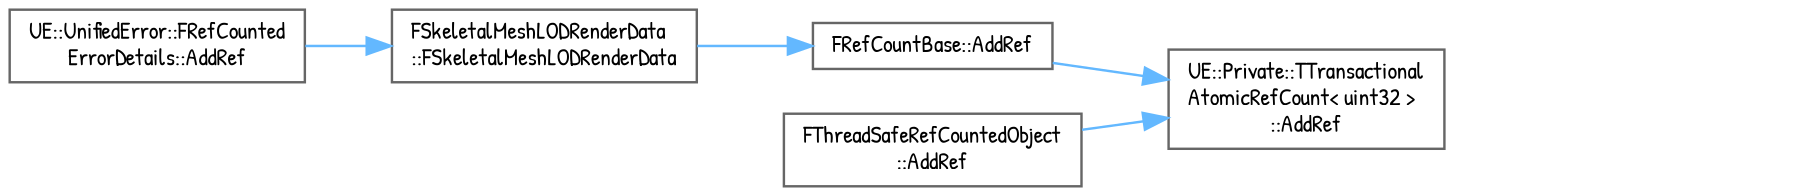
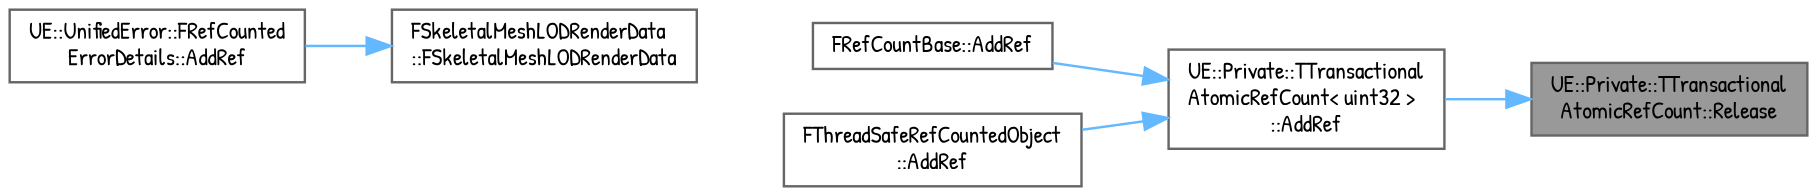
  digraph {
    fontname="Patrick Hand"
    rankdir=RL
    node [color=grey40 fillcolor=white fontname="Patrick Hand" fontsize=10 shape=box style=filled]
    edge [color=steelblue1 dir=back fontname="Patrick Hand" fontsize=10 labelfontname=Helvetica labelfontsize=10 style=solid]
+   n1 [color=gray40 fillcolor=grey60 fontcolor=black height=0.2 label="UE::Private::TTransactional\lAtomicRefCount::Release" width=0.4]
    n2 [height=0.2 label="UE::Private::TTransactional\lAtomicRefCount\< uint32 \>\l::AddRef" width=0.4]
    n3 [height=0.2 label="FRefCountBase::AddRef" width=0.4]
    n4 [height=0.2 label="FThreadSafeRefCountedObject\l::AddRef" width=0.4]
    n5 [height=0.2 label="FSkeletalMeshLODRenderData\l::FSkeletalMeshLODRenderData" width=0.4]
    n6 [height=0.2 label="UE::UnifiedError::FRefCounted\lErrorDetails::AddRef" width=0.4]
+   n1 -> n2
    n2 -> n3
    n2 -> n4
-   n3 -> n5
    n5 -> n6
  }
